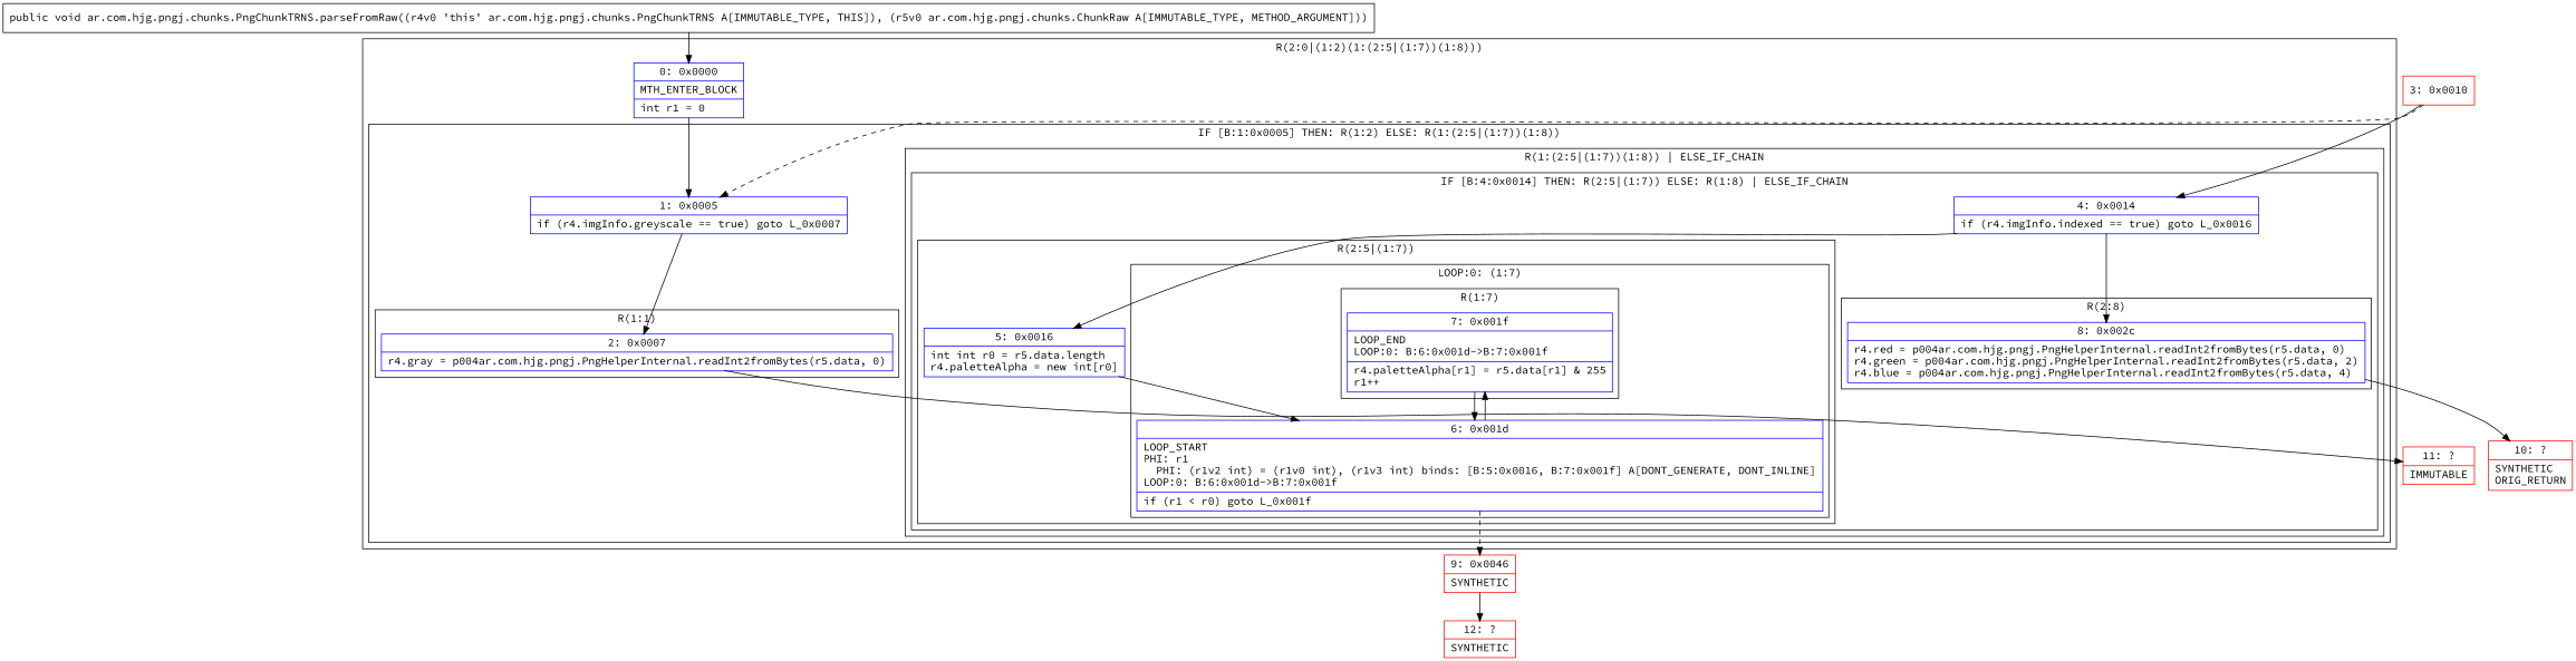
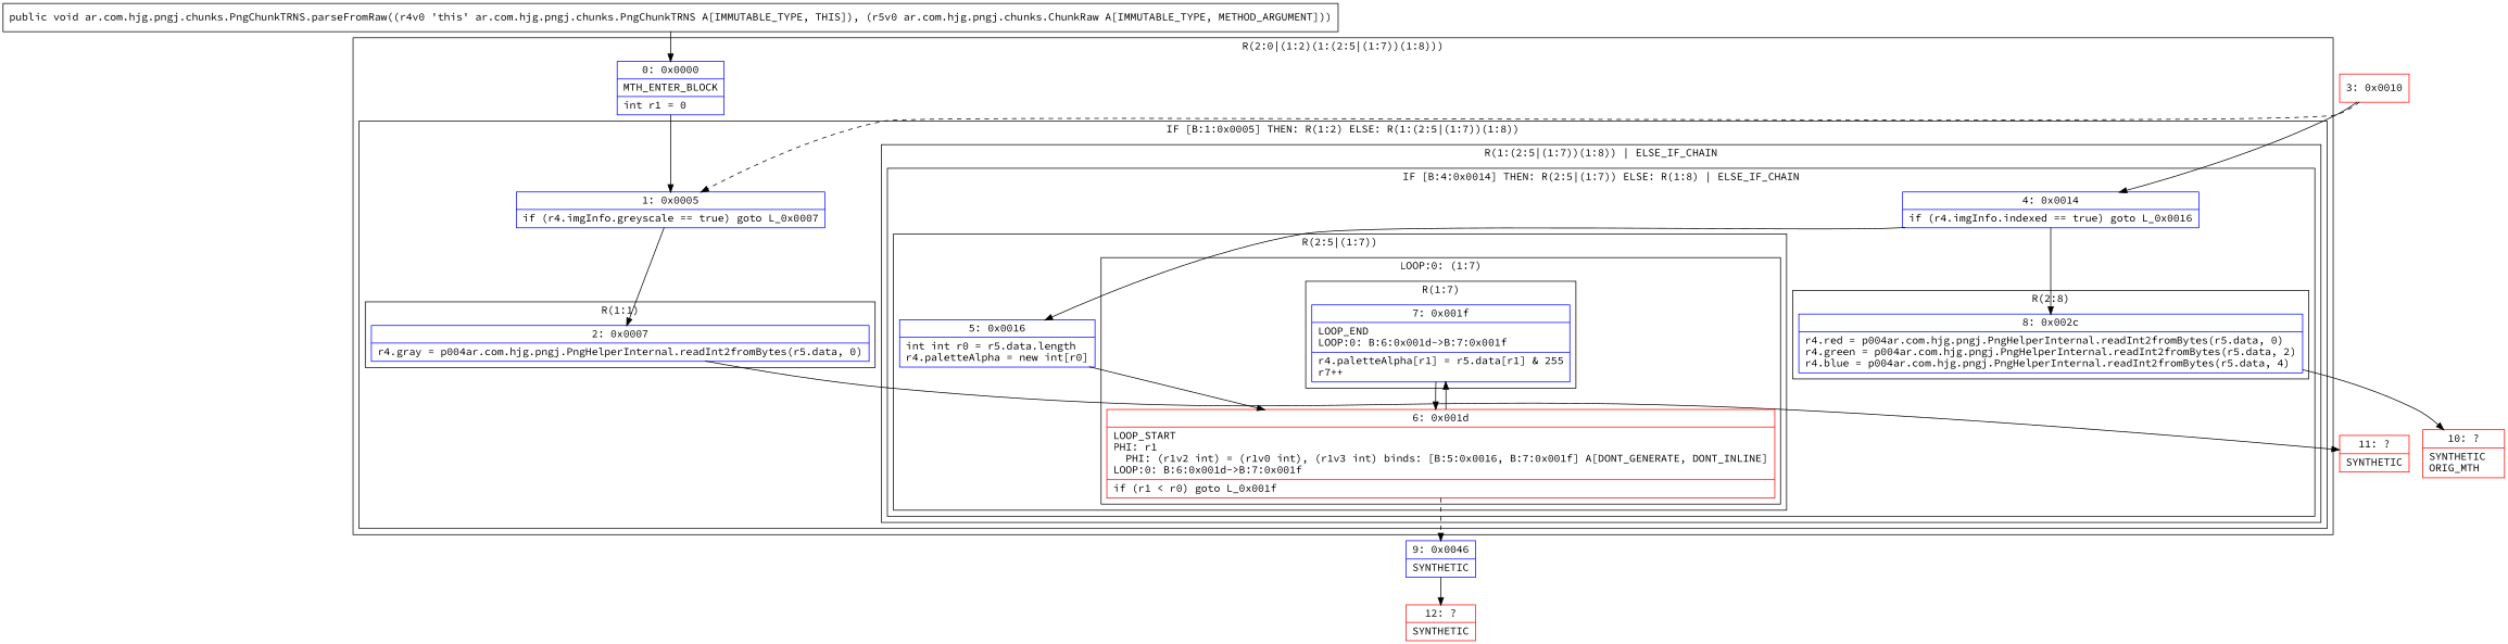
  digraph {
    fontname="Source Code Pro"
    node [color=blue fontname="Source Code Pro" shape=record]
    edge [fontname="Source Code Pro"]
    n1 [label="{2\:\ 0x0007|r4.gray = p004ar.com.hjg.pngj.PngHelperInternal.readInt2fromBytes(r5.data, 0)\l}"]
-   n2 [label="{7\:\ 0x001f|LOOP_END\lLOOP:0: B:6:0x001d\-\>B:7:0x001f\l|r4.paletteAlpha[r1] = r5.data[r1] & 255\lr1++\l}"]
-   n3 [label="{6\:\ 0x001d|LOOP_START\lPHI: r1 \l  PHI: (r1v2 int) = (r1v0 int), (r1v3 int) binds: [B:5:0x0016, B:7:0x001f] A[DONT_GENERATE, DONT_INLINE]\lLOOP:0: B:6:0x001d\-\>B:7:0x001f\l|if (r1 \< r0) goto L_0x001f\l}"]
+   n2 [label="{7\:\ 0x001f|LOOP_END\lLOOP:0: B:6:0x001d\-\>B:7:0x001f\l|r4.paletteAlpha[r1] = r5.data[r1] & 255\lr7++\l}"]
+   n3 [color=red label="{6\:\ 0x001d|LOOP_START\lPHI: r1 \l  PHI: (r1v2 int) = (r1v0 int), (r1v3 int) binds: [B:5:0x0016, B:7:0x001f] A[DONT_GENERATE, DONT_INLINE]\lLOOP:0: B:6:0x001d\-\>B:7:0x001f\l|if (r1 \< r0) goto L_0x001f\l}"]
    n4 [label="{5\:\ 0x0016|int int r0 = r5.data.length\lr4.paletteAlpha = new int[r0]\l}"]
    n5 [label="{8\:\ 0x002c|r4.red = p004ar.com.hjg.pngj.PngHelperInternal.readInt2fromBytes(r5.data, 0)\lr4.green = p004ar.com.hjg.pngj.PngHelperInternal.readInt2fromBytes(r5.data, 2)\lr4.blue = p004ar.com.hjg.pngj.PngHelperInternal.readInt2fromBytes(r5.data, 4)\l}"]
    n6 [label="{4\:\ 0x0014|if (r4.imgInfo.indexed == true) goto L_0x0016\l}"]
    n7 [label="{1\:\ 0x0005|if (r4.imgInfo.greyscale == true) goto L_0x0007\l}"]
    n8 [label="{0\:\ 0x0000|MTH_ENTER_BLOCK\l|int r1 = 0\l}"]
-   n9 [color=red label="{11\:\ ?|IMMUTABLE\l}"]
-   n10 [color=red label="{9\:\ 0x0046|SYNTHETIC\l}"]
-   n11 [color=red label="{10\:\ ?|SYNTHETIC\lORIG_RETURN\l}"]
+   n9 [color=red label="{11\:\ ?|SYNTHETIC\l}"]
+   n10 [label="{9\:\ 0x0046|SYNTHETIC\l}"]
+   n11 [color=red label="{10\:\ ?|SYNTHETIC\lORIG_MTH\l}"]
    n12 [color=red label="{3\:\ 0x0010}"]
    n13 [color=red label="{12\:\ ?|SYNTHETIC\l}"]
    n14 [label="{public void ar.com.hjg.pngj.chunks.PngChunkTRNS.parseFromRaw((r4v0 'this' ar.com.hjg.pngj.chunks.PngChunkTRNS A[IMMUTABLE_TYPE, THIS]), (r5v0 ar.com.hjg.pngj.chunks.ChunkRaw A[IMMUTABLE_TYPE, METHOD_ARGUMENT])) }" color=""]
    subgraph cluster_1 {
      label="R(2:0|(1:2)(1:(2:5|(1:7))(1:8)))"
      n8
      subgraph cluster_2 {
        label="IF [B:1:0x0005] THEN: R(1:2) ELSE: R(1:(2:5|(1:7))(1:8))"
        n7
        subgraph cluster_3 {
          label="R(1:1)"
          n1
        }
        subgraph cluster_4 {
          label="R(1:(2:5|(1:7))(1:8)) | ELSE_IF_CHAIN\l"
          subgraph cluster_5 {
            label="IF [B:4:0x0014] THEN: R(2:5|(1:7)) ELSE: R(1:8) | ELSE_IF_CHAIN\l"
            n6
            subgraph cluster_6 {
              label="R(2:5|(1:7))"
              n4
              subgraph cluster_7 {
                label="LOOP:0: (1:7)"
                n3
                subgraph cluster_8 {
                  label="R(1:7)"
                  n2
                }
              }
            }
            subgraph cluster_9 {
              label="R(2:8)"
              n5
            }
          }
        }
      }
    }
    n1 -> n9
    n2 -> n3
    n3 -> n2
    n3 -> n10 [style=dashed]
    n4 -> n3
    n5 -> n11
    n6 -> n4
    n6 -> n5 [style=solid]
    n7 -> n1
    n8 -> n7
    n10 -> n13
    n12 -> n6
    n12 -> n7 [style=dashed]
    n14 -> n8
  }
